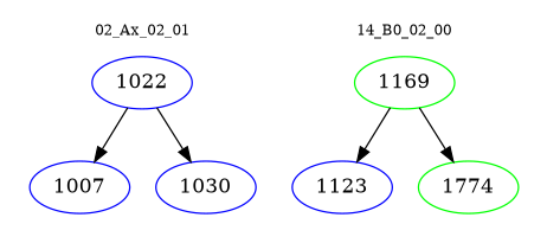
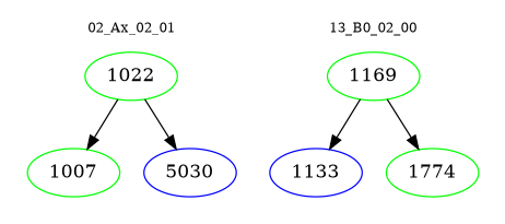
  digraph {
    node [color=green]
    edge [color=black]
-   n1 [color=blue label=1022]
-   n2 [color=blue label=1007]
-   n3 [color=blue label=1030]
+   n1 [label=1022]
+   n2 [label=1007]
+   n3 [color=blue label=5030]
    n4 [label=1169]
-   n5 [color=blue label=1123]
+   n5 [color=blue label=1133]
    n6 [label=1774]
    subgraph cluster_1 {
      color=white
      fontsize=10
      label="02_Ax_02_01"
      n1
      n2
      n3
    }
    subgraph cluster_2 {
      color=white
      fontsize=10
-     label="14_B0_02_00"
+     label="13_B0_02_00"
      n4
      n5
      n6
    }
    n1 -> n2
    n1 -> n3
    n4 -> n5
    n4 -> n6
  }
